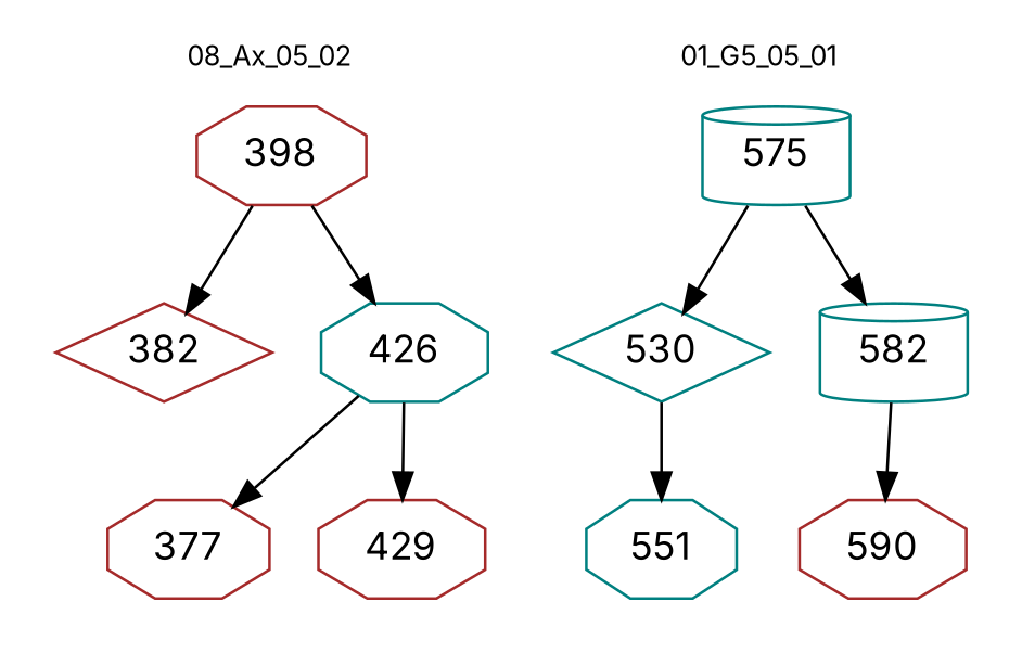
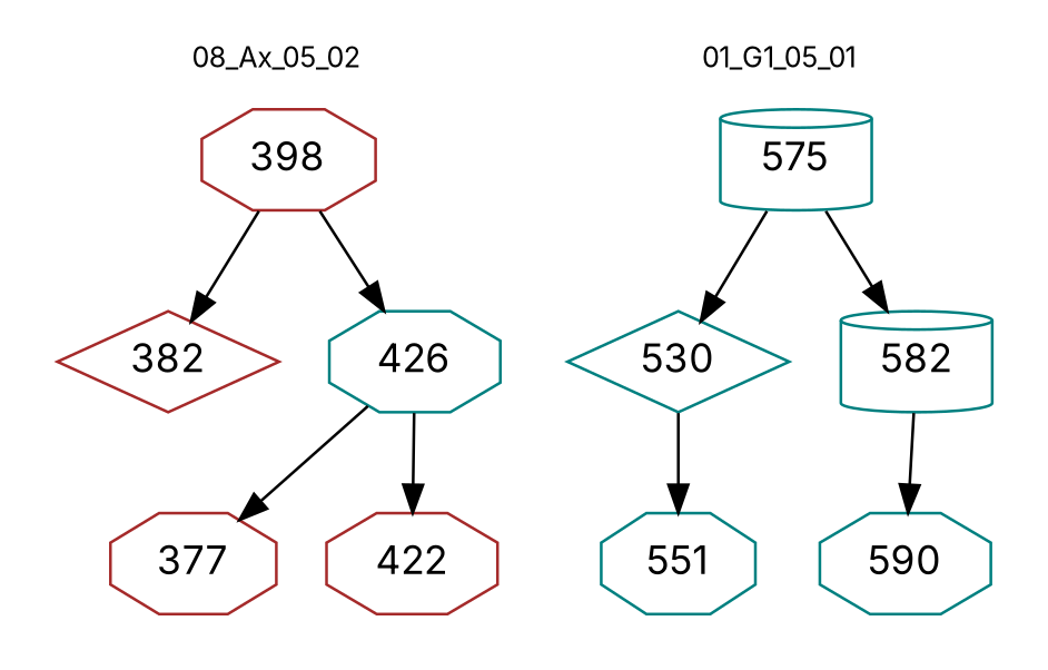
  digraph {
    fontname=Inter
    node [color=teal fontname=Inter shape=octagon]
    edge [color=black fontname=Inter]
    n1 [color=brown label=398]
    n2 [color=brown label=382 shape=diamond]
    n3 [label=426]
    n4 [color=brown label=377]
-   n5 [color=brown label=429]
+   n5 [color=brown label=422]
    n6 [label=575 shape=cylinder]
    n7 [label=530 shape=diamond]
    n8 [label=582 shape=cylinder]
    n9 [label=551]
-   n10 [color=brown label=590]
+   n10 [label=590]
    subgraph cluster_1 {
      color=white
      fontsize=10
      label="08_Ax_05_02"
      n1
      n2
      n3
      n4
      n5
    }
    subgraph cluster_2 {
      color=white
      fontsize=10
-     label="01_G5_05_01"
+     label="01_G1_05_01"
      n6
      n7
      n8
      n9
      n10
    }
    n1 -> n2
    n1 -> n3
    n3 -> n4
    n3 -> n5
    n6 -> n7
    n6 -> n8
    n7 -> n9
    n8 -> n10
  }
